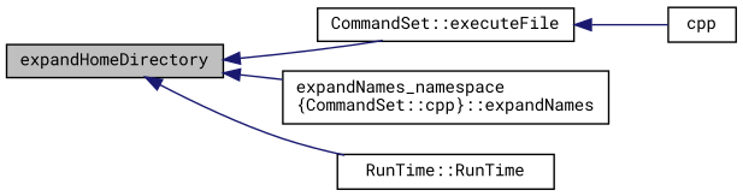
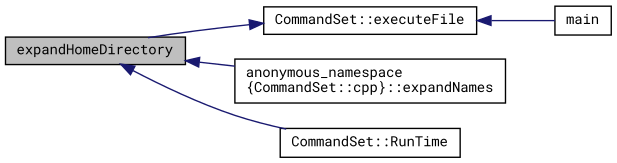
  digraph {
    fontname="Roboto Mono"
    rankdir=LR
    node [color=black fillcolor=white fontname="Roboto Mono" fontsize=10 shape=record style=filled]
    edge [color=midnightblue dir=back fontname="Roboto Mono" fontsize=10 labelfontname=Helvetica labelfontsize=10 style=solid]
    n1 [fillcolor=grey75 fontcolor=black height=0.2 label=expandHomeDirectory width=0.4]
    n2 [height=0.2 label="CommandSet::executeFile" width=0.4]
-   n3 [height=0.2 label="expandNames_namespace\l\{CommandSet::cpp\}::expandNames" width=0.4]
-   n4 [height=0.2 label="RunTime::RunTime" width=0.4]
-   n5 [height=0.2 label=cpp width=0.4]
-   n1 -> n2
+   n3 [height=0.2 label="anonymous_namespace\l\{CommandSet::cpp\}::expandNames" width=0.4]
+   n4 [height=0.2 label="CommandSet::RunTime" width=0.4]
+   n5 [height=0.2 label=main width=0.4]
+   n2 -> n1
    n1 -> n3
    n1 -> n4
    n2 -> n5
  }
